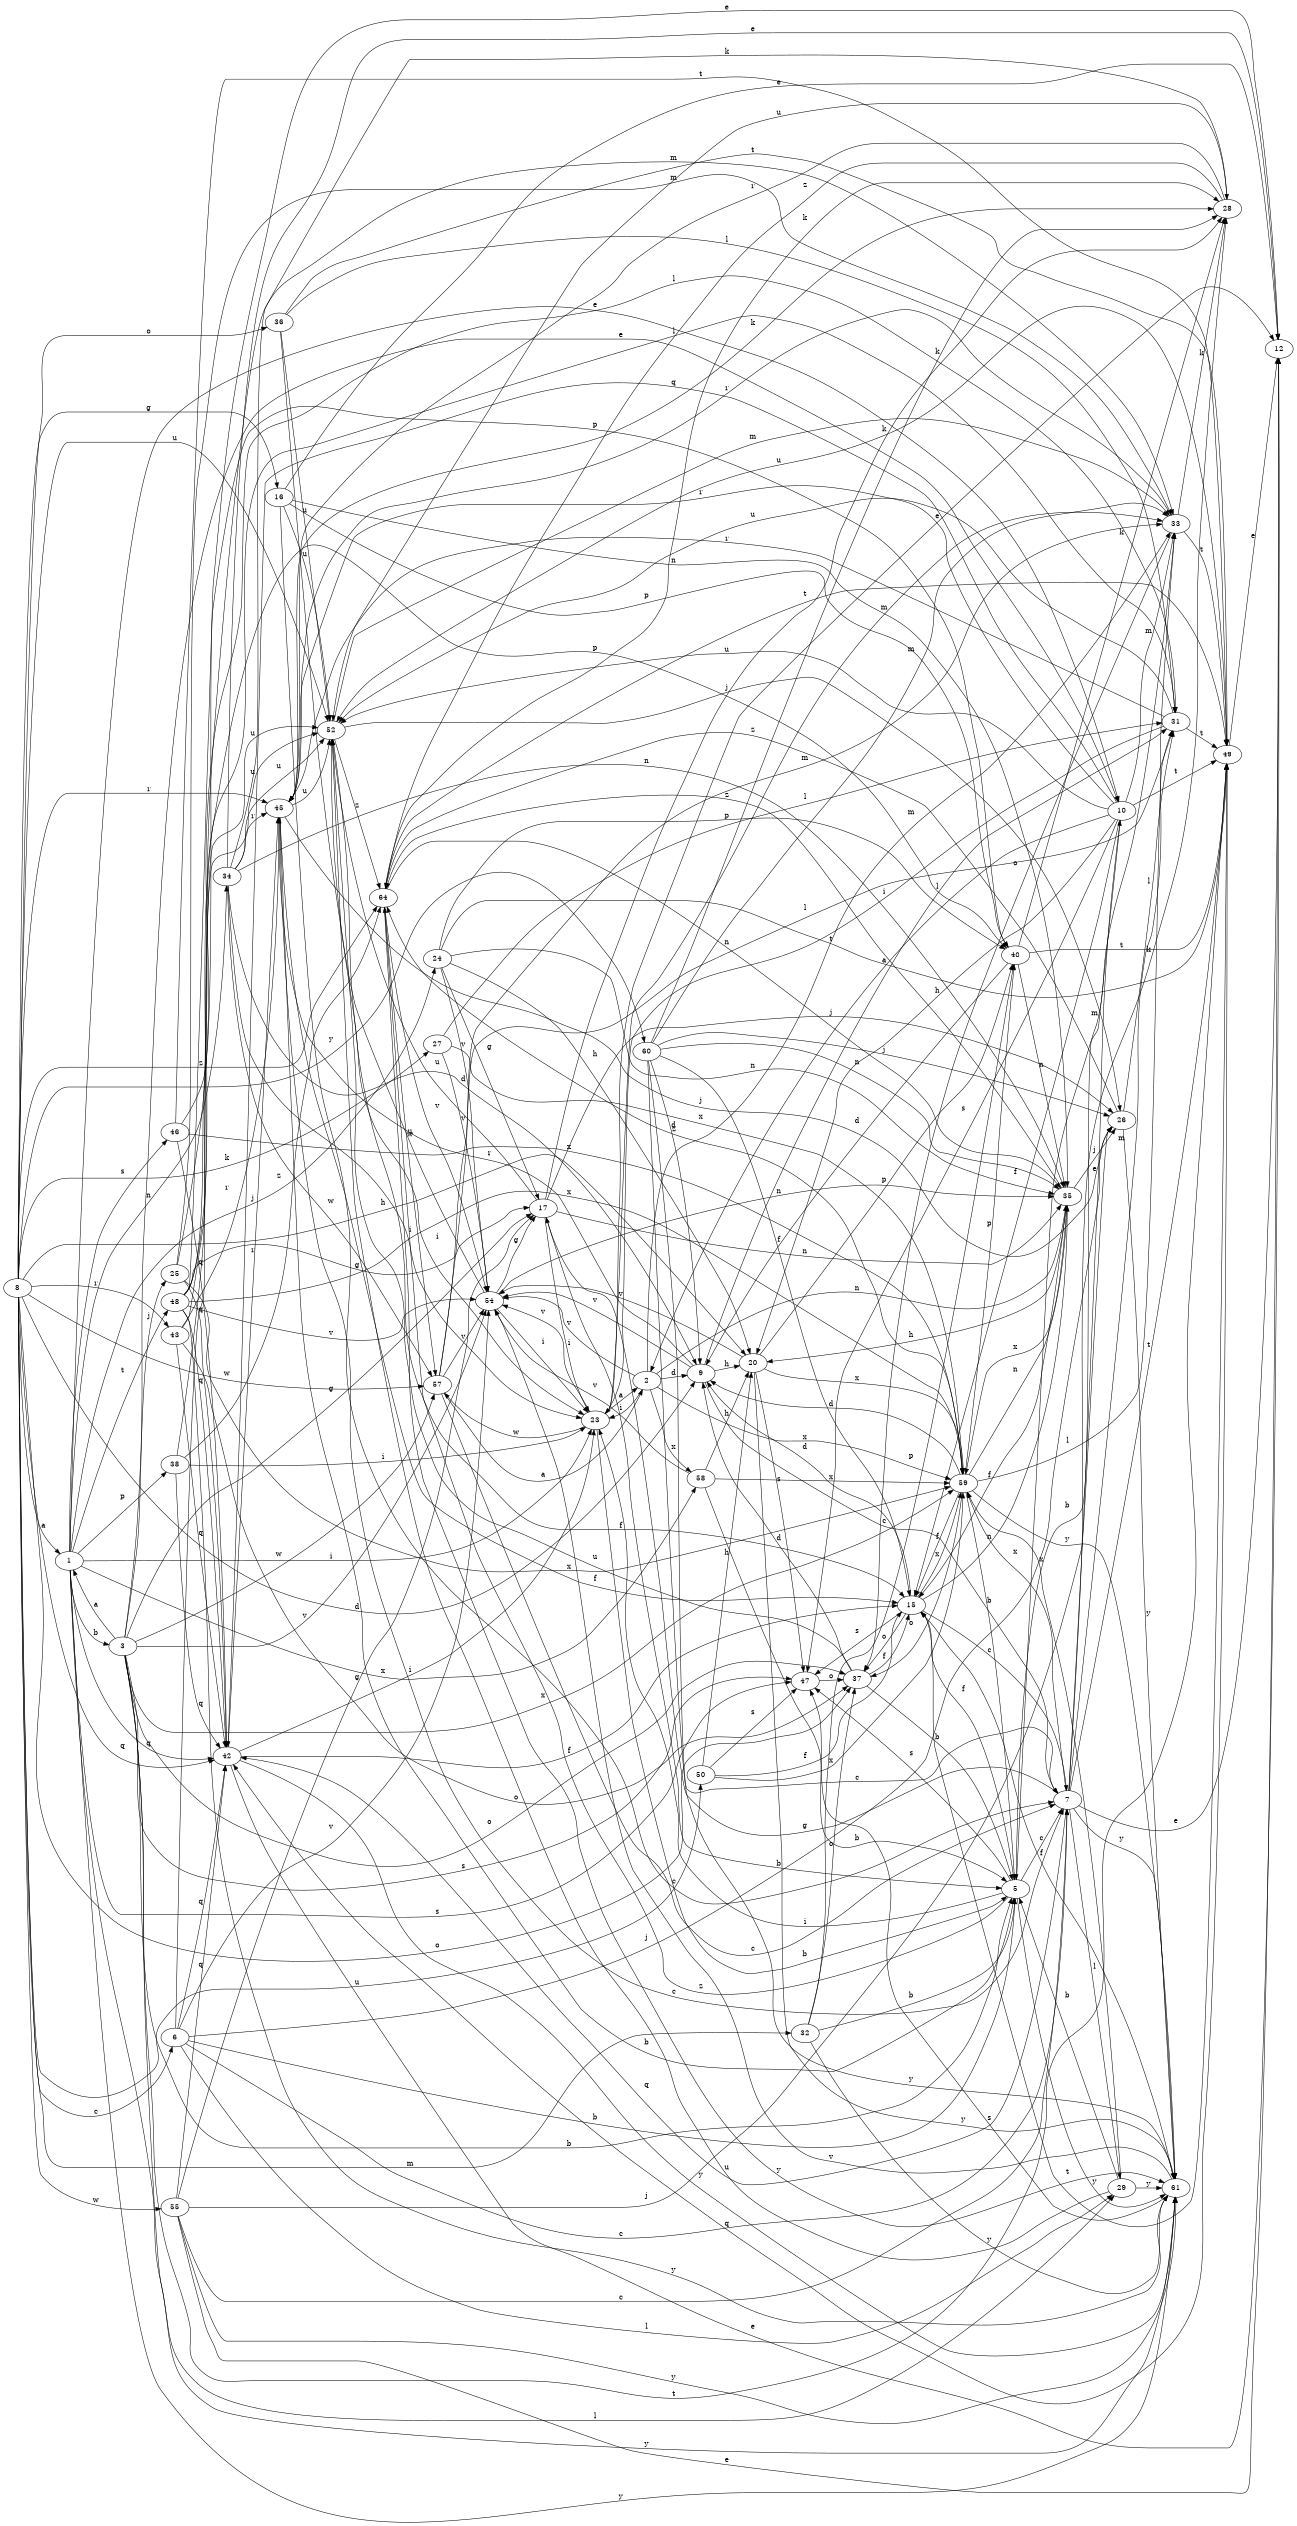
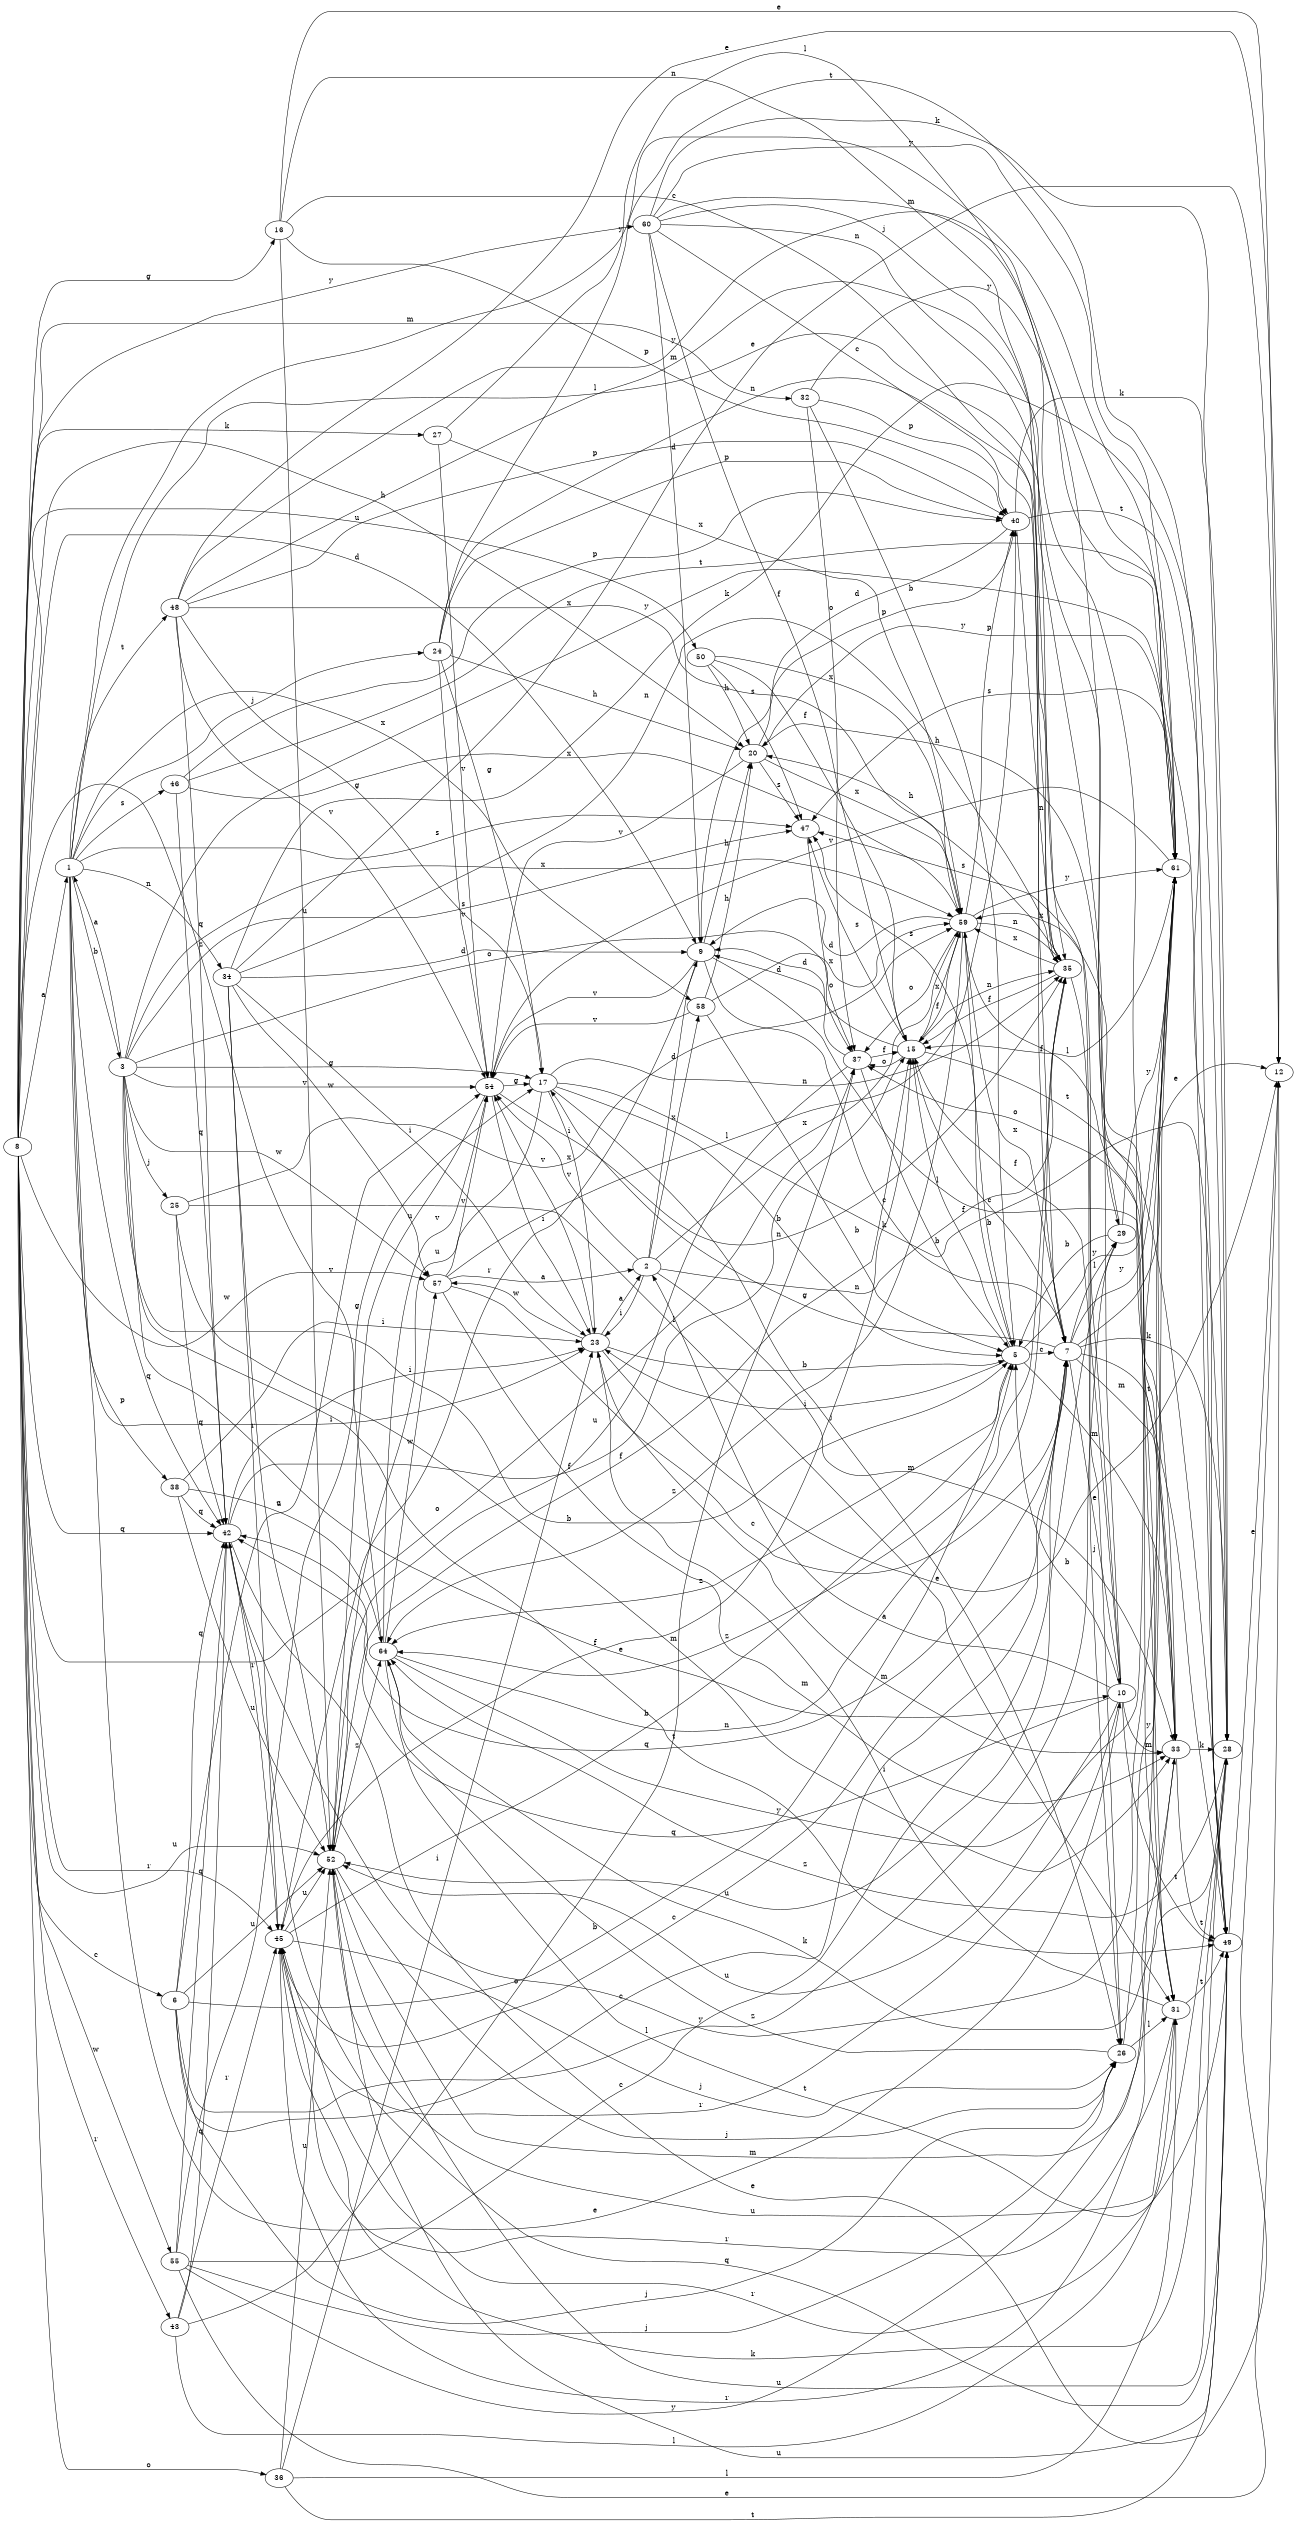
  strict digraph {
    fontname="DejaVu Serif"
    rankdir=LR
    node [fontname="DejaVu Serif"]
    edge [fontname="DejaVu Serif"]
    n1 [label=8]
    1
    6
    9
    16
    20
    27
    32
    36
    37
    42
    43
    45
    50
    52
    55
    57
    60
    64
    3
    10
    23
    24
    29
    34
    38
    46
    47
    48
    58
    61
    54
    5
    7
    26
    31
    35
    12
    40
    59
    49
    15
    28
    33
    17
    2
    25
    n1 -> 1 [label=a]
    n1 -> 6 [label=c]
    n1 -> 9 [label=d]
    n1 -> 16 [label=g]
    n1 -> 20 [label=h]
    n1 -> 27 [label=k]
    n1 -> 32 [label=m]
    n1 -> 36 [label=o]
    n1 -> 37 [label=o]
    n1 -> 42 [label=q]
    n1 -> 43 [label=r]
    n1 -> 45 [label=r]
    n1 -> 50 [label=u]
    n1 -> 52 [label=u]
    n1 -> 55 [label=w]
    n1 -> 57 [label=w]
    n1 -> 60 [label=y]
    n1 -> 64 [label=z]
    1 -> 42 [label=q]
    1 -> 3 [label=b]
    1 -> 10 [label=e]
    1 -> 23 [label=i]
    1 -> 24 [label=j]
    1 -> 29 [label=l]
    1 -> 34 [label=n]
    1 -> 38 [label=p]
    1 -> 46 [label=s]
    1 -> 47 [label=s]
    1 -> 48 [label=t]
    1 -> 58 [label=x]
    1 -> 61 [label=y]
    6 -> 42 [label=q]
    6 -> 52 [label=u]
    6 -> 29 [label=l]
    6 -> 54 [label=v]
    6 -> 5 [label=b]
    6 -> 7 [label=c]
    6 -> 26 [label=j]
    9 -> 20 [label=h]
    9 -> 45 [label=r]
    9 -> 54 [label=v]
    9 -> 7 [label=c]
    9 -> 31 [label=l]
    16 -> 52 [label=u]
    16 -> 7 [label=c]
    16 -> 35 [label=n]
    16 -> 12 [label=e]
    16 -> 40 [label=p]
    20 -> 47 [label=s]
    20 -> 61 [label=y]
    20 -> 54 [label=v]
    20 -> 40 [label=p]
    20 -> 59 [label=x]
    27 -> 54 [label=v]
    27 -> 31 [label=l]
    27 -> 59 [label=x]
    32 -> 37 [label=o]
    32 -> 61 [label=y]
    32 -> 5 [label=b]
    32 -> 40 [label=p]
    36 -> 52 [label=u]
    36 -> 23 [label=i]
    36 -> 31 [label=l]
    36 -> 49 [label=t]
    37 -> 9 [label=d]
    37 -> 52 [label=u]
    37 -> 5 [label=b]
    37 -> 15 [label=f]
    42 -> 45 [label=r]
    42 -> 23 [label=i]
    42 -> 61 [label=y]
    42 -> 12 [label=e]
    42 -> 15 [label=f]
    43 -> 37 [label=o]
    43 -> 42 [label=q]
    43 -> 45 [label=r]
    43 -> 31 [label=l]
    45 -> 52 [label=u]
    45 -> 5 [label=b]
    45 -> 7 [label=c]
    45 -> 26 [label=j]
    45 -> 15 [label=f]
    45 -> 28 [label=k]
    50 -> 20 [label=h]
    50 -> 47 [label=s]
    50 -> 59 [label=x]
    50 -> 15 [label=f]
    52 -> 64 [label=z]
    52 -> 26 [label=j]
    52 -> 15 [label=f]
    52 -> 33 [label=m]
    55 -> 42 [label=q]
    55 -> 61 [label=y]
    55 -> 7 [label=c]
    55 -> 26 [label=j]
    55 -> 12 [label=e]
    55 -> 17 [label=g]
    57 -> 54 [label=v]
    57 -> 7 [label=c]
-   57 -> 31 [label=l]
+   57 -> 40 [label=l]
    57 -> 33 [label=m]
    57 -> 2 [label=a]
    60 -> 9 [label=d]
    60 -> 61 [label=y]
    60 -> 7 [label=c]
    60 -> 26 [label=j]
    60 -> 35 [label=n]
    60 -> 15 [label=f]
    60 -> 28 [label=k]
    60 -> 33 [label=m]
    64 -> 57 [label=w]
    64 -> 61 [label=y]
    64 -> 54 [label=v]
    64 -> 35 [label=n]
    64 -> 49 [label=t]
    64 -> 28 [label=k]
    3 -> 1 [label=a]
    3 -> 37 [label=o]
    3 -> 57 [label=w]
    3 -> 10 [label=e]
    3 -> 47 [label=s]
    3 -> 61 [label=y]
    3 -> 54 [label=v]
    3 -> 5 [label=b]
    3 -> 59 [label=x]
    3 -> 49 [label=t]
    3 -> 17 [label=g]
    3 -> 25 [label=j]
    10 -> 20 [label=h]
    10 -> 42 [label=q]
    10 -> 45 [label=r]
    10 -> 52 [label=u]
    10 -> 47 [label=s]
    10 -> 5 [label=b]
    10 -> 49 [label=t]
    10 -> 15 [label=f]
    10 -> 33 [label=m]
    10 -> 2 [label=a]
    23 -> 57 [label=w]
    23 -> 54 [label=v]
    23 -> 5 [label=b]
    23 -> 12 [label=e]
    23 -> 33 [label=m]
    23 -> 2 [label=a]
    24 -> 20 [label=h]
    24 -> 54 [label=v]
    24 -> 35 [label=n]
    24 -> 40 [label=p]
    24 -> 49 [label=t]
    24 -> 17 [label=g]
    29 -> 52 [label=u]
    29 -> 61 [label=y]
    29 -> 5 [label=b]
    29 -> 59 [label=x]
    34 -> 9 [label=d]
    34 -> 45 [label=r]
    34 -> 52 [label=u]
    34 -> 57 [label=w]
    34 -> 23 [label=i]
    34 -> 35 [label=n]
    34 -> 12 [label=e]
    34 -> 28 [label=k]
    38 -> 42 [label=q]
    38 -> 52 [label=u]
    38 -> 64 [label=z]
    38 -> 23 [label=i]
    46 -> 42 [label=q]
    46 -> 40 [label=p]
    46 -> 59 [label=x]
    46 -> 49 [label=t]
    47 -> 37 [label=o]
    48 -> 42 [label=q]
    48 -> 61 [label=y]
    48 -> 54 [label=v]
    48 -> 12 [label=e]
    48 -> 40 [label=p]
    48 -> 59 [label=x]
    48 -> 33 [label=m]
    48 -> 17 [label=g]
    58 -> 20 [label=h]
    58 -> 54 [label=v]
    58 -> 5 [label=b]
    58 -> 59 [label=x]
    61 -> 47 [label=s]
    61 -> 54 [label=v]
    61 -> 15 [label=f]
    54 -> 52 [label=u]
    54 -> 23 [label=i]
    54 -> 35 [label=n]
    54 -> 17 [label=g]
    5 -> 64 [label=z]
    5 -> 23 [label=i]
    5 -> 47 [label=s]
    5 -> 61 [label=y]
    5 -> 7 [label=c]
    5 -> 15 [label=f]
    5 -> 33 [label=m]
    7 -> 42 [label=q]
    7 -> 10 [label=e]
    7 -> 29 [label=l]
    7 -> 61 [label=y]
    7 -> 12 [label=e]
    7 -> 59 [label=x]
    7 -> 49 [label=t]
    7 -> 28 [label=k]
    7 -> 33 [label=m]
    7 -> 17 [label=g]
    26 -> 64 [label=z]
    26 -> 61 [label=y]
    26 -> 31 [label=l]
    31 -> 45 [label=r]
    31 -> 52 [label=u]
    31 -> 23 [label=i]
    31 -> 49 [label=t]
    35 -> 20 [label=h]
    35 -> 64 [label=z]
    35 -> 26 [label=j]
    35 -> 59 [label=x]
    35 -> 15 [label=f]
    40 -> 9 [label=d]
    40 -> 35 [label=n]
    40 -> 49 [label=t]
    40 -> 28 [label=k]
    59 -> 9 [label=d]
    59 -> 37 [label=o]
    59 -> 64 [label=z]
    59 -> 61 [label=y]
    59 -> 5 [label=b]
    59 -> 31 [label=l]
    59 -> 35 [label=n]
    59 -> 40 [label=p]
    59 -> 15 [label=f]
    49 -> 42 [label=q]
    49 -> 52 [label=u]
    49 -> 12 [label=e]
    15 -> 9 [label=d]
    15 -> 37 [label=o]
    15 -> 47 [label=s]
    15 -> 7 [label=c]
    15 -> 35 [label=n]
    15 -> 59 [label=x]
    15 -> 49 [label=t]
    28 -> 45 [label=r]
    28 -> 52 [label=u]
    28 -> 64 [label=z]
    33 -> 37 [label=o]
    33 -> 45 [label=r]
    33 -> 49 [label=t]
    33 -> 28 [label=k]
    17 -> 52 [label=u]
    17 -> 23 [label=i]
    17 -> 5 [label=b]
    17 -> 26 [label=j]
    17 -> 35 [label=n]
    17 -> 28 [label=k]
    2 -> 9 [label=d]
    2 -> 23 [label=i]
    2 -> 58 [label=x]
    2 -> 54 [label=v]
    2 -> 35 [label=n]
    2 -> 59 [label=x]
    2 -> 33 [label=m]
    25 -> 42 [label=q]
    25 -> 31 [label=l]
    25 -> 59 [label=x]
    25 -> 33 [label=m]
  }
